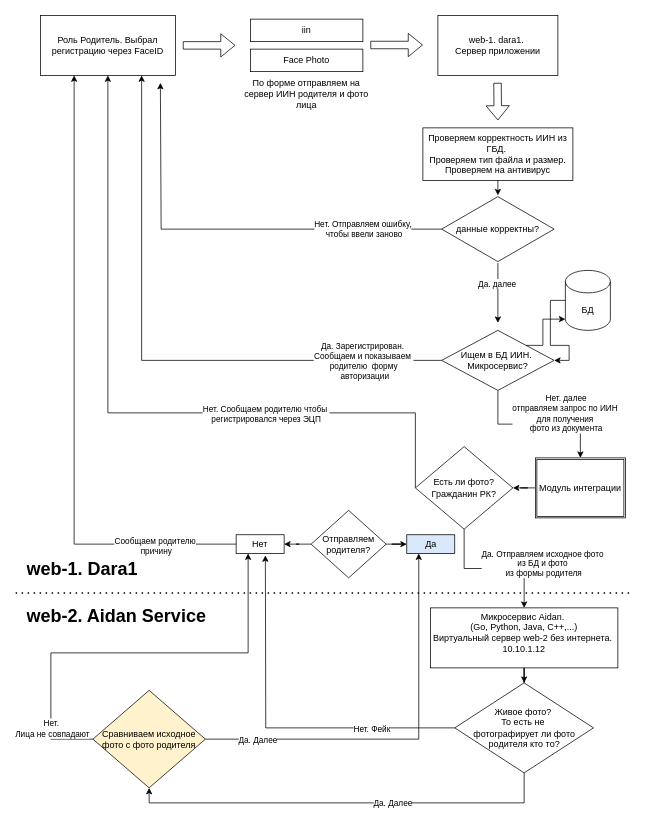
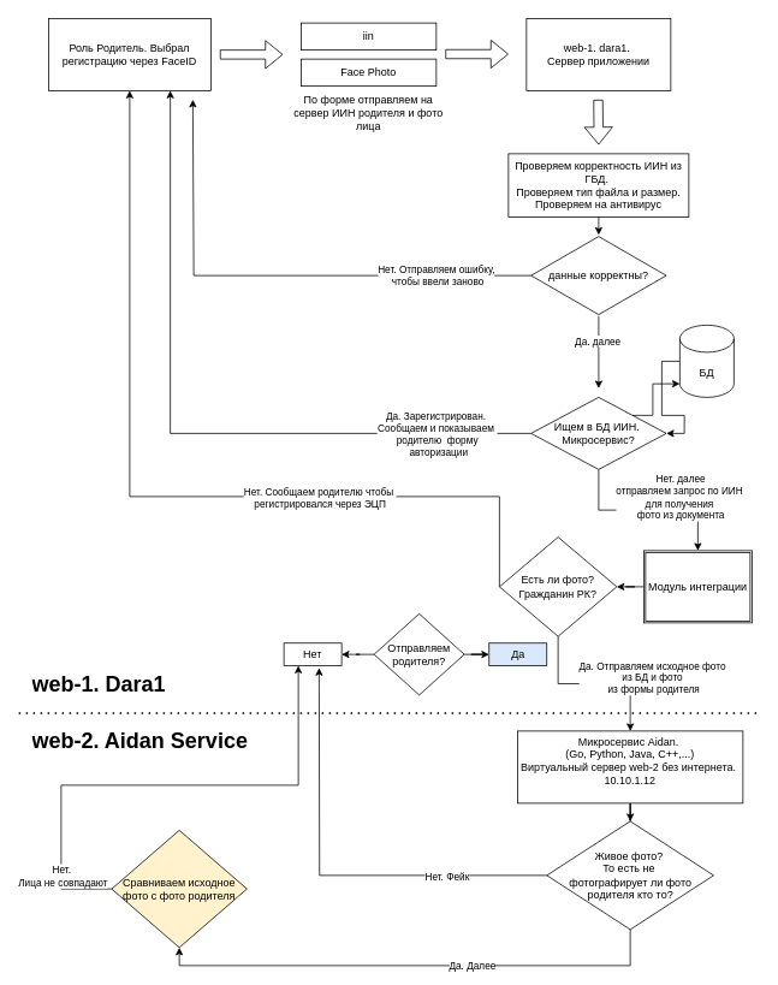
  <mxCell id="0" />
  <mxCell id="1" parent="0" />
  <mxCell id="2" value="web-1. dara1.&amp;nbsp;&lt;div&gt;Сервер приложении&lt;/div&gt;" style="rounded=0;whiteSpace=wrap;html=1;" vertex="1" parent="1"><mxGeometry x="583" y="20" width="160" height="80" as="geometry" /></mxCell>
  <mxCell id="3" style="edgeStyle=orthogonalEdgeStyle;rounded=0;orthogonalLoop=1;jettySize=auto;html=1;entryX=1;entryY=0.5;entryDx=0;entryDy=0;" edge="1" parent="1" source="4" target="22"><mxGeometry relative="1" as="geometry" /></mxCell>
  <mxCell id="4" value="БД" style="shape=cylinder3;whiteSpace=wrap;html=1;boundedLbl=1;backgroundOutline=1;size=15;" vertex="1" parent="1"><mxGeometry x="753" y="360" width="60" height="80" as="geometry" /></mxCell>
  <mxCell id="5" value="Роль Родитель. Выбрал регистрацию через FaceID" style="rounded=0;whiteSpace=wrap;html=1;" vertex="1" parent="1"><mxGeometry x="53" y="20" width="180" height="80" as="geometry" /></mxCell>
  <mxCell id="6" value="" style="shape=flexArrow;endArrow=classic;html=1;rounded=0;" edge="1" parent="1"><mxGeometry width="50" height="50" relative="1" as="geometry"><mxPoint x="243" y="60" as="sourcePoint" /><mxPoint x="313" y="60" as="targetPoint" /></mxGeometry></mxCell>
  <mxCell id="7" value="iin" style="rounded=0;whiteSpace=wrap;html=1;" vertex="1" parent="1"><mxGeometry x="333" y="25" width="150" height="30" as="geometry" /></mxCell>
  <mxCell id="8" value="Face Photo" style="rounded=0;whiteSpace=wrap;html=1;" vertex="1" parent="1"><mxGeometry x="333" y="65" width="150" height="30" as="geometry" /></mxCell>
  <mxCell id="9" value="По форме отправляем на сервер ИИН родителя и фото лица" style="text;html=1;align=center;verticalAlign=middle;whiteSpace=wrap;rounded=0;" vertex="1" parent="1"><mxGeometry x="323" y="110" width="170" height="30" as="geometry" /></mxCell>
  <mxCell id="10" value="" style="shape=flexArrow;endArrow=classic;html=1;rounded=0;" edge="1" parent="1"><mxGeometry width="50" height="50" relative="1" as="geometry"><mxPoint x="493" y="59.5" as="sourcePoint" /><mxPoint x="563" y="59.5" as="targetPoint" /></mxGeometry></mxCell>
  <mxCell id="11" value="" style="shape=flexArrow;endArrow=classic;html=1;rounded=0;" edge="1" parent="1"><mxGeometry width="50" height="50" relative="1" as="geometry"><mxPoint x="662.5" y="110" as="sourcePoint" /><mxPoint x="663" y="160" as="targetPoint" /></mxGeometry></mxCell>
  <mxCell id="12" style="edgeStyle=orthogonalEdgeStyle;rounded=0;orthogonalLoop=1;jettySize=auto;html=1;" edge="1" parent="1" source="16"><mxGeometry relative="1" as="geometry"><mxPoint x="213" y="110" as="targetPoint" /><Array as="points"><mxPoint x="214" y="305" /></Array></mxGeometry></mxCell>
  <mxCell id="13" value="Нет. Отправляем ошибку,&lt;div&gt;&amp;nbsp;чтобы ввели заново&lt;/div&gt;" style="edgeLabel;html=1;align=center;verticalAlign=middle;resizable=0;points=[];" vertex="1" connectable="0" parent="12"><mxGeometry x="0.406" y="-1" relative="1" as="geometry"><mxPoint x="268" y="26" as="offset" /></mxGeometry></mxCell>
  <mxCell id="14" style="edgeStyle=orthogonalEdgeStyle;rounded=0;orthogonalLoop=1;jettySize=auto;html=1;" edge="1" parent="1" source="16"><mxGeometry relative="1" as="geometry"><mxPoint x="663" y="430" as="targetPoint" /></mxGeometry></mxCell>
  <mxCell id="15" value="Да. далее" style="edgeLabel;html=1;align=center;verticalAlign=middle;resizable=0;points=[];" vertex="1" connectable="0" parent="14"><mxGeometry x="-0.329" y="-2" relative="1" as="geometry"><mxPoint as="offset" /></mxGeometry></mxCell>
  <mxCell id="16" value="данные корректны?" style="html=1;whiteSpace=wrap;aspect=fixed;shape=isoRectangle;" vertex="1" parent="1"><mxGeometry x="588" y="260" width="150" height="90" as="geometry" /></mxCell>
  <mxCell id="17" value="Проверяем корректность ИИН из ГБД.&amp;nbsp;&lt;div&gt;Проверяем тип файла и размер.&lt;/div&gt;&lt;div&gt;Проверяем на антивирус&lt;/div&gt;" style="rounded=0;whiteSpace=wrap;html=1;" vertex="1" parent="1"><mxGeometry x="563" y="170" width="200" height="70" as="geometry" /></mxCell>
  <mxCell id="18" style="edgeStyle=orthogonalEdgeStyle;rounded=0;orthogonalLoop=1;jettySize=auto;html=1;exitX=0;exitY=0.5;exitDx=0;exitDy=0;entryX=0.75;entryY=1;entryDx=0;entryDy=0;" edge="1" parent="1" source="22" target="5"><mxGeometry relative="1" as="geometry" /></mxCell>
  <mxCell id="19" value="Да. Зарегистрирован.&amp;nbsp;&lt;div&gt;Сообщаем и показываем&amp;nbsp;&lt;/div&gt;&lt;div&gt;родителю&amp;nbsp;&amp;nbsp;&lt;span style=&quot;background-color: light-dark(#ffffff, var(--ge-dark-color, #121212)); color: light-dark(rgb(0, 0, 0), rgb(255, 255, 255));&quot;&gt;форму&lt;/span&gt;&lt;/div&gt;&lt;div&gt;&lt;span style=&quot;background-color: light-dark(#ffffff, var(--ge-dark-color, #121212)); color: light-dark(rgb(0, 0, 0), rgb(255, 255, 255));&quot;&gt;&amp;nbsp;авторизации&lt;/span&gt;&lt;/div&gt;" style="edgeLabel;html=1;align=center;verticalAlign=middle;resizable=0;points=[];" vertex="1" connectable="0" parent="18"><mxGeometry x="-0.626" y="1" relative="1" as="geometry"><mxPoint x="41" y="-1" as="offset" /></mxGeometry></mxCell>
  <mxCell id="20" style="edgeStyle=orthogonalEdgeStyle;rounded=0;orthogonalLoop=1;jettySize=auto;html=1;entryX=0.5;entryY=0;entryDx=0;entryDy=0;" edge="1" parent="1" source="22" target="25"><mxGeometry relative="1" as="geometry"><mxPoint x="663" y="640" as="targetPoint" /></mxGeometry></mxCell>
  <mxCell id="21" value="Нет. далее&lt;div&gt;отправляем запрос по ИИН&amp;nbsp;&lt;/div&gt;&lt;div&gt;для получения&amp;nbsp;&lt;/div&gt;&lt;div&gt;фото из документа&lt;/div&gt;" style="edgeLabel;html=1;align=center;verticalAlign=middle;resizable=0;points=[];" vertex="1" connectable="0" parent="20"><mxGeometry x="0.021" relative="1" as="geometry"><mxPoint x="33" y="-15" as="offset" /></mxGeometry></mxCell>
  <mxCell id="22" value="Ищем в БД ИИН.&amp;nbsp;&lt;div&gt;Микросервис?&lt;/div&gt;" style="rhombus;whiteSpace=wrap;html=1;" vertex="1" parent="1"><mxGeometry x="588" y="440" width="150" height="80" as="geometry" /></mxCell>
  <mxCell id="23" style="edgeStyle=orthogonalEdgeStyle;rounded=0;orthogonalLoop=1;jettySize=auto;html=1;exitX=1;exitY=0;exitDx=0;exitDy=0;entryX=0;entryY=1;entryDx=0;entryDy=-15;entryPerimeter=0;" edge="1" parent="1" source="22" target="4"><mxGeometry relative="1" as="geometry"><Array as="points"><mxPoint x="723" y="460" /><mxPoint x="723" y="425" /></Array></mxGeometry></mxCell>
  <mxCell id="24" style="edgeStyle=orthogonalEdgeStyle;rounded=0;orthogonalLoop=1;jettySize=auto;html=1;entryX=1;entryY=0.5;entryDx=0;entryDy=0;" edge="1" parent="1" source="25" target="36"><mxGeometry relative="1" as="geometry" /></mxCell>
  <mxCell id="25" value="Модуль интеграции" style="shape=ext;double=1;rounded=0;whiteSpace=wrap;html=1;" vertex="1" parent="1"><mxGeometry x="713" y="610" width="120" height="80" as="geometry" /></mxCell>
  <mxCell id="26" style="edgeStyle=orthogonalEdgeStyle;rounded=0;orthogonalLoop=1;jettySize=auto;html=1;exitX=0.5;exitY=1;exitDx=0;exitDy=0;entryX=0.5;entryY=0;entryDx=0;entryDy=0;entryPerimeter=0;" edge="1" parent="1" source="17" target="16"><mxGeometry relative="1" as="geometry" /></mxCell>
  <mxCell id="27" style="edgeStyle=orthogonalEdgeStyle;rounded=0;orthogonalLoop=1;jettySize=auto;html=1;entryX=0.5;entryY=0;entryDx=0;entryDy=0;" edge="1" parent="1" source="28" target="39"><mxGeometry relative="1" as="geometry" /></mxCell>
  <mxCell id="28" value="Микросервис Aidan.&amp;nbsp;&lt;div&gt;(Go, Python, Java, C++,...)&lt;/div&gt;&lt;div&gt;Виртуальный сервер web-2 без интернета.&amp;nbsp;&lt;/div&gt;&lt;div&gt;10.10.1.12&lt;/div&gt;&lt;div&gt;&lt;br&gt;&lt;/div&gt;" style="rounded=0;whiteSpace=wrap;html=1;" vertex="1" parent="1"><mxGeometry x="573" y="810" width="250" height="80" as="geometry" /></mxCell>
  <mxCell id="29" style="edgeStyle=orthogonalEdgeStyle;rounded=0;orthogonalLoop=1;jettySize=auto;html=1;entryX=1;entryY=0.5;entryDx=0;entryDy=0;" edge="1" parent="1" source="31" target="43"><mxGeometry relative="1" as="geometry" /></mxCell>
  <mxCell id="30" style="edgeStyle=orthogonalEdgeStyle;rounded=0;orthogonalLoop=1;jettySize=auto;html=1;entryX=0;entryY=0.5;entryDx=0;entryDy=0;" edge="1" parent="1" source="31" target="44"><mxGeometry relative="1" as="geometry" /></mxCell>
  <mxCell id="31" value="Отправляем родителя?" style="rhombus;whiteSpace=wrap;html=1;" vertex="1" parent="1"><mxGeometry x="414" y="680" width="100" height="90" as="geometry" /></mxCell>
  <mxCell id="32" style="edgeStyle=orthogonalEdgeStyle;rounded=0;orthogonalLoop=1;jettySize=auto;html=1;exitX=0;exitY=0.5;exitDx=0;exitDy=0;entryX=0.5;entryY=1;entryDx=0;entryDy=0;" edge="1" parent="1" source="36" target="5"><mxGeometry relative="1" as="geometry"><Array as="points"><mxPoint x="553" y="550" /><mxPoint x="143" y="550" /></Array></mxGeometry></mxCell>
  <mxCell id="33" value="Нет. Сообщаем родителю чтобы&amp;nbsp;&lt;div&gt;регистрировался через ЭЦП&lt;/div&gt;" style="edgeLabel;html=1;align=center;verticalAlign=middle;resizable=0;points=[];" vertex="1" connectable="0" parent="32"><mxGeometry x="-0.375" y="1" relative="1" as="geometry"><mxPoint as="offset" /></mxGeometry></mxCell>
  <mxCell id="34" style="edgeStyle=orthogonalEdgeStyle;rounded=0;orthogonalLoop=1;jettySize=auto;html=1;exitX=0.5;exitY=1;exitDx=0;exitDy=0;entryX=0.5;entryY=0;entryDx=0;entryDy=0;" edge="1" parent="1" source="36" target="28"><mxGeometry relative="1" as="geometry" /></mxCell>
  <mxCell id="35" value="Да. Отправляем исходное фото&amp;nbsp;&lt;div&gt;из БД и фото&amp;nbsp;&lt;/div&gt;&lt;div&gt;из формы родителя&lt;/div&gt;" style="edgeLabel;html=1;align=center;verticalAlign=middle;resizable=0;points=[];" vertex="1" connectable="0" parent="34"><mxGeometry x="-0.227" relative="1" as="geometry"><mxPoint x="86" y="-7" as="offset" /></mxGeometry></mxCell>
  <mxCell id="36" value="Есть ли фото?&lt;div&gt;Гражданин РК?&lt;/div&gt;" style="rhombus;whiteSpace=wrap;html=1;rounded=0;" vertex="1" parent="1"><mxGeometry x="553" y="595" width="130" height="110" as="geometry" /></mxCell>
  <mxCell id="37" style="edgeStyle=orthogonalEdgeStyle;rounded=0;orthogonalLoop=1;jettySize=auto;html=1;exitX=0;exitY=0.5;exitDx=0;exitDy=0;" edge="1" parent="1" source="39"><mxGeometry relative="1" as="geometry"><mxPoint x="353" y="740" as="targetPoint" /></mxGeometry></mxCell>
  <mxCell id="38" value="Нет. Фейк" style="edgeLabel;html=1;align=center;verticalAlign=middle;resizable=0;points=[];" vertex="1" connectable="0" parent="37"><mxGeometry x="-0.541" y="1" relative="1" as="geometry"><mxPoint as="offset" /></mxGeometry></mxCell>
  <mxCell id="39" value="Живое фото?&amp;nbsp;&lt;div&gt;То есть не&amp;nbsp;&lt;/div&gt;&lt;div&gt;фотографирует ли фото родителя кто то?&lt;/div&gt;" style="rhombus;whiteSpace=wrap;html=1;" vertex="1" parent="1"><mxGeometry x="605.5" y="910" width="185" height="120" as="geometry" /></mxCell>
  <mxCell id="40" value="" style="endArrow=none;dashed=1;html=1;dashPattern=1 3;strokeWidth=2;rounded=0;" edge="1" parent="1"><mxGeometry width="50" height="50" relative="1" as="geometry"><mxPoint x="20" y="790" as="sourcePoint" /><mxPoint x="840" y="790" as="targetPoint" /></mxGeometry></mxCell>
- <mxCell id="41" style="edgeStyle=orthogonalEdgeStyle;rounded=0;orthogonalLoop=1;jettySize=auto;html=1;exitX=0;exitY=0.5;exitDx=0;exitDy=0;entryX=0.25;entryY=1;entryDx=0;entryDy=0;" edge="1" parent="1" source="43" target="5"><mxGeometry relative="1" as="geometry" /></mxCell>
- <mxCell id="42" value="Сообщаем родителю&lt;div&gt;&amp;nbsp;причину&lt;/div&gt;" style="edgeLabel;html=1;align=center;verticalAlign=middle;resizable=0;points=[];" vertex="1" connectable="0" parent="41"><mxGeometry x="-0.741" y="2" relative="1" as="geometry"><mxPoint as="offset" /></mxGeometry></mxCell>
  <mxCell id="43" value="Нет" style="rounded=0;whiteSpace=wrap;html=1;" vertex="1" parent="1"><mxGeometry x="314" y="712.5" width="64" height="25" as="geometry" /></mxCell>
  <mxCell id="44" value="Да" style="rounded=0;whiteSpace=wrap;html=1;fillColor=#dae8fc;" vertex="1" parent="1"><mxGeometry x="541.5" y="712.5" width="64" height="25" as="geometry" /></mxCell>
- <mxCell id="45" style="edgeStyle=orthogonalEdgeStyle;rounded=0;orthogonalLoop=1;jettySize=auto;html=1;exitX=1;exitY=0.5;exitDx=0;exitDy=0;entryX=0.25;entryY=1;entryDx=0;entryDy=0;" edge="1" parent="1" source="47" target="44"><mxGeometry relative="1" as="geometry" /></mxCell>
- <mxCell id="46" value="Да. Далее" style="edgeLabel;html=1;align=center;verticalAlign=middle;resizable=0;points=[];" vertex="1" connectable="0" parent="45"><mxGeometry x="-0.741" y="-1" relative="1" as="geometry"><mxPoint as="offset" /></mxGeometry></mxCell>
  <mxCell id="47" value="Сравниваем исходное фото с фото родителя" style="rhombus;whiteSpace=wrap;html=1;fillColor=#fff2cc;" vertex="1" parent="1"><mxGeometry x="123" y="920" width="150" height="130" as="geometry" /></mxCell>
  <mxCell id="48" style="edgeStyle=orthogonalEdgeStyle;rounded=0;orthogonalLoop=1;jettySize=auto;html=1;entryX=0.5;entryY=1;entryDx=0;entryDy=0;" edge="1" parent="1" source="39" target="47"><mxGeometry relative="1" as="geometry"><Array as="points"><mxPoint x="698" y="1070" /><mxPoint x="198" y="1070" /></Array></mxGeometry></mxCell>
  <mxCell id="49" value="Да. Далее" style="edgeLabel;html=1;align=center;verticalAlign=middle;resizable=0;points=[];" vertex="1" connectable="0" parent="48"><mxGeometry x="-0.229" y="-1" relative="1" as="geometry"><mxPoint as="offset" /></mxGeometry></mxCell>
  <mxCell id="50" style="edgeStyle=orthogonalEdgeStyle;rounded=0;orthogonalLoop=1;jettySize=auto;html=1;entryX=0.25;entryY=1;entryDx=0;entryDy=0;" edge="1" parent="1" source="47" target="43"><mxGeometry relative="1" as="geometry"><Array as="points"><mxPoint x="67" y="985" /><mxPoint x="67" y="870" /><mxPoint x="330" y="870" /></Array></mxGeometry></mxCell>
  <mxCell id="51" value="Нет.&amp;nbsp;&lt;div&gt;Лица не совпадают&lt;/div&gt;" style="edgeLabel;html=1;align=center;verticalAlign=middle;resizable=0;points=[];" vertex="1" connectable="0" parent="50"><mxGeometry x="-0.748" y="-1" relative="1" as="geometry"><mxPoint as="offset" /></mxGeometry></mxCell>
  <mxCell id="52" value="&lt;h1 style=&quot;margin-top: 0px;&quot;&gt;web-1. Dara1&lt;/h1&gt;" style="text;html=1;whiteSpace=wrap;overflow=hidden;rounded=0;" vertex="1" parent="1"><mxGeometry x="33" y="737.5" width="180" height="32.5" as="geometry" /></mxCell>
  <mxCell id="53" value="&lt;h1 style=&quot;margin-top: 0px;&quot;&gt;web-2. Aidan Service&lt;/h1&gt;" style="text;html=1;whiteSpace=wrap;overflow=hidden;rounded=0;" vertex="1" parent="1"><mxGeometry x="33" y="800" width="260" height="32.5" as="geometry" /></mxCell>
